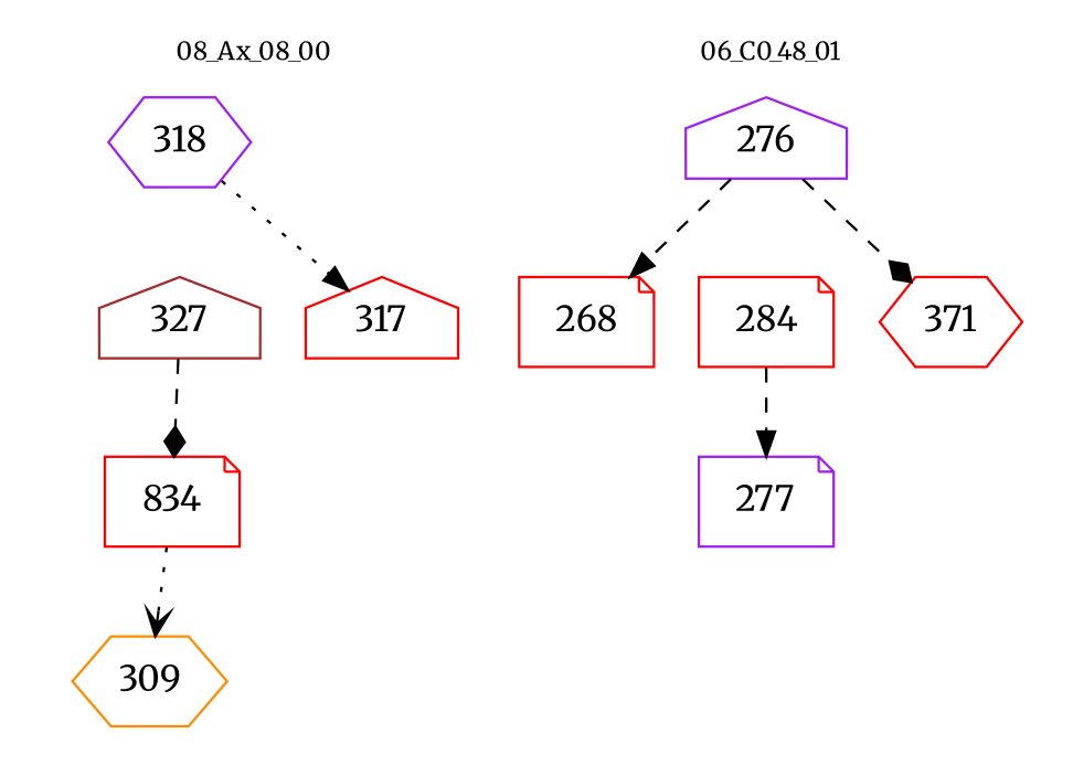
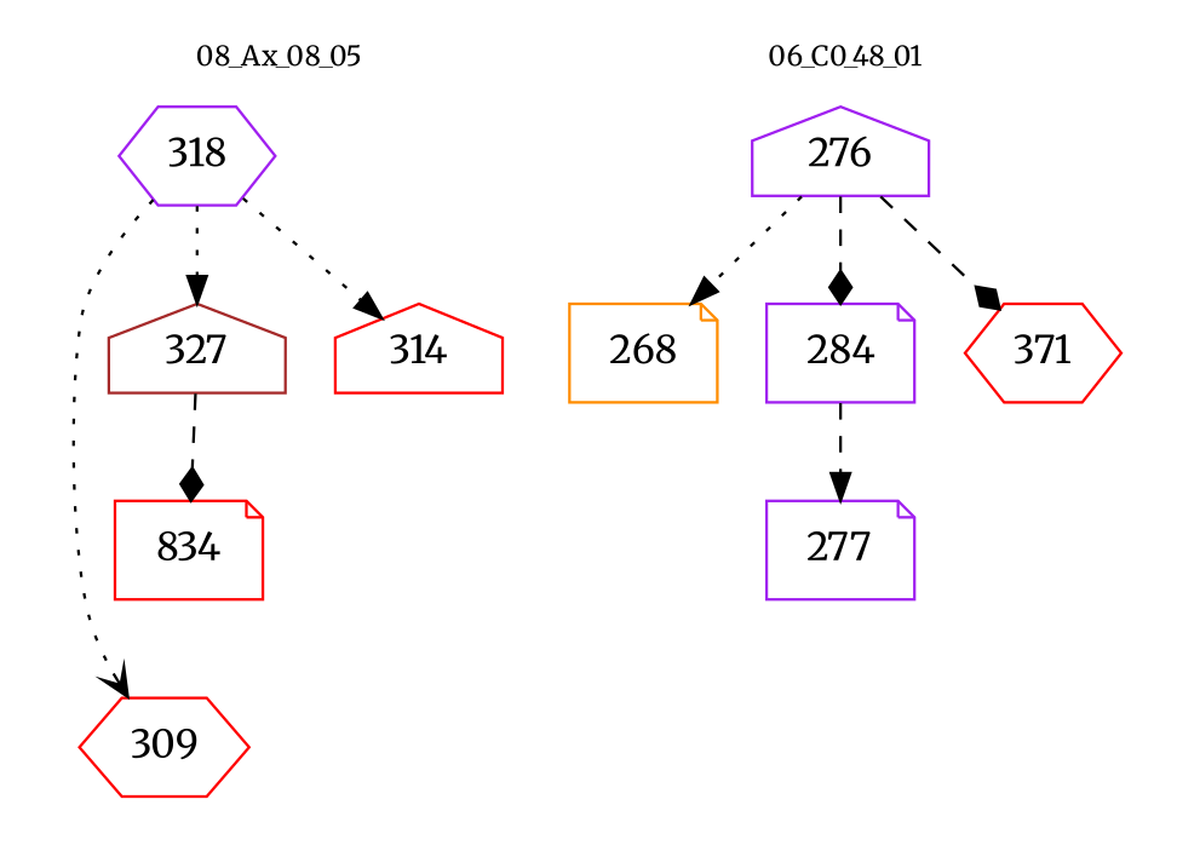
  digraph {
    fontname=Merriweather
    node [color=red fontname=Merriweather shape=note]
    edge [arrowhead=normal color=black fontname=Merriweather style=dashed]
    n1 [color=purple label=318 shape=hexagon]
-   n2 [color=darkorange label=309 shape=hexagon]
+   n2 [label=309 shape=hexagon]
    n3 [color=brown label=327 shape=house]
-   n4 [label=317 shape=house]
+   n4 [label=314 shape=house]
    n5 [label=834]
    n6 [color=purple label=276 shape=house]
-   n7 [label=268]
-   n8 [label=284]
+   n7 [color=darkorange label=268]
+   n8 [color=purple label=284]
    n9 [label=371 shape=hexagon]
    n10 [color=purple label=277]
    subgraph cluster_1 {
      color=white
      fontsize=10
-     label="08_Ax_08_00"
+     label="08_Ax_08_05"
      n1
      n2
      n3
      n4
      n5
    }
    subgraph cluster_2 {
      color=white
      fontsize=10
      label="06_C0_48_01"
      n6
      n7
      n8
      n9
      n10
    }
-   n5 -> n2 [arrowhead=vee style=dotted]
+   n1 -> n2 [arrowhead=vee style=dotted]
+   n1 -> n3 [style=dotted]
    n1 -> n4 [style=dotted]
    n3 -> n5 [arrowhead=diamond]
-   n6 -> n7
+   n6 -> n7 [style=dotted]
+   n6 -> n8 [arrowhead=diamond]
    n6 -> n9 [arrowhead=diamond]
    n8 -> n10
  }
